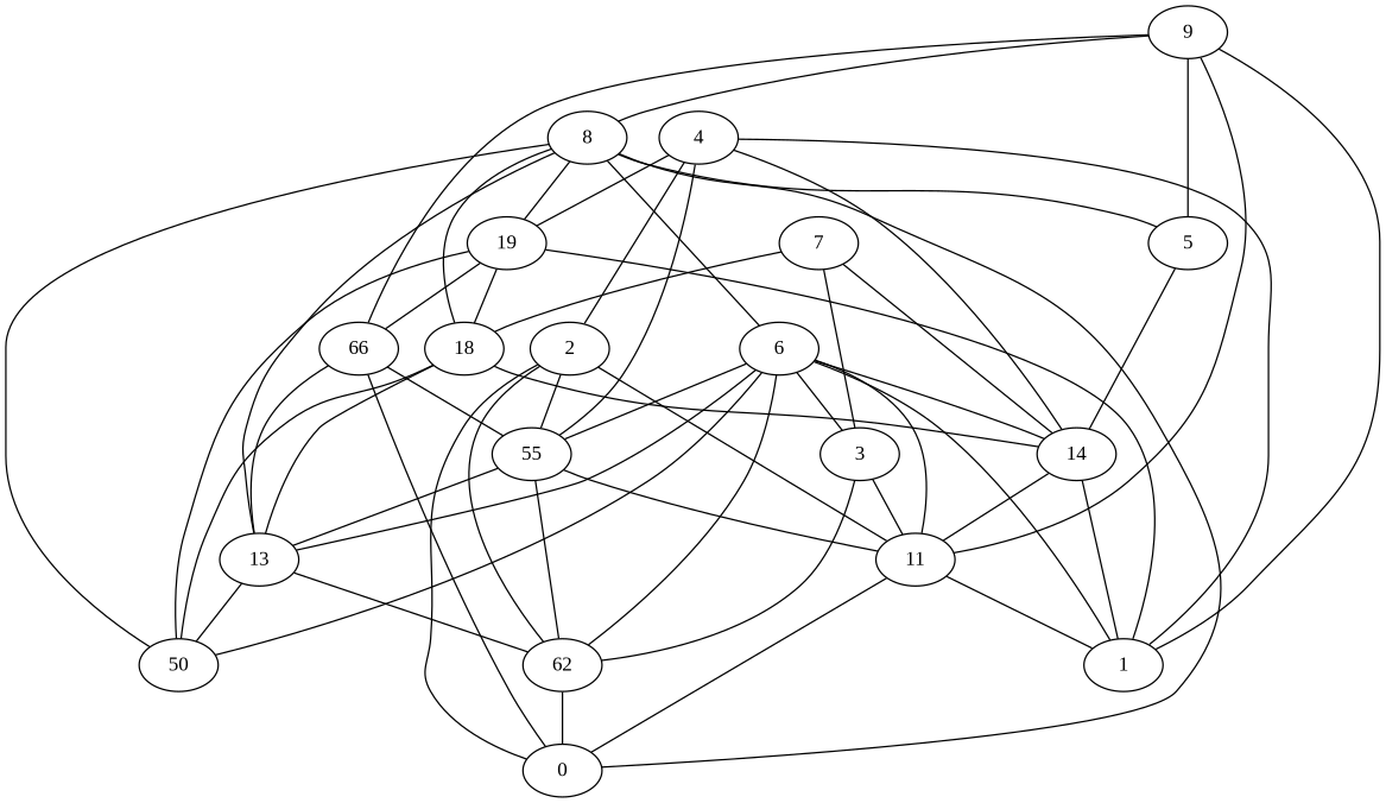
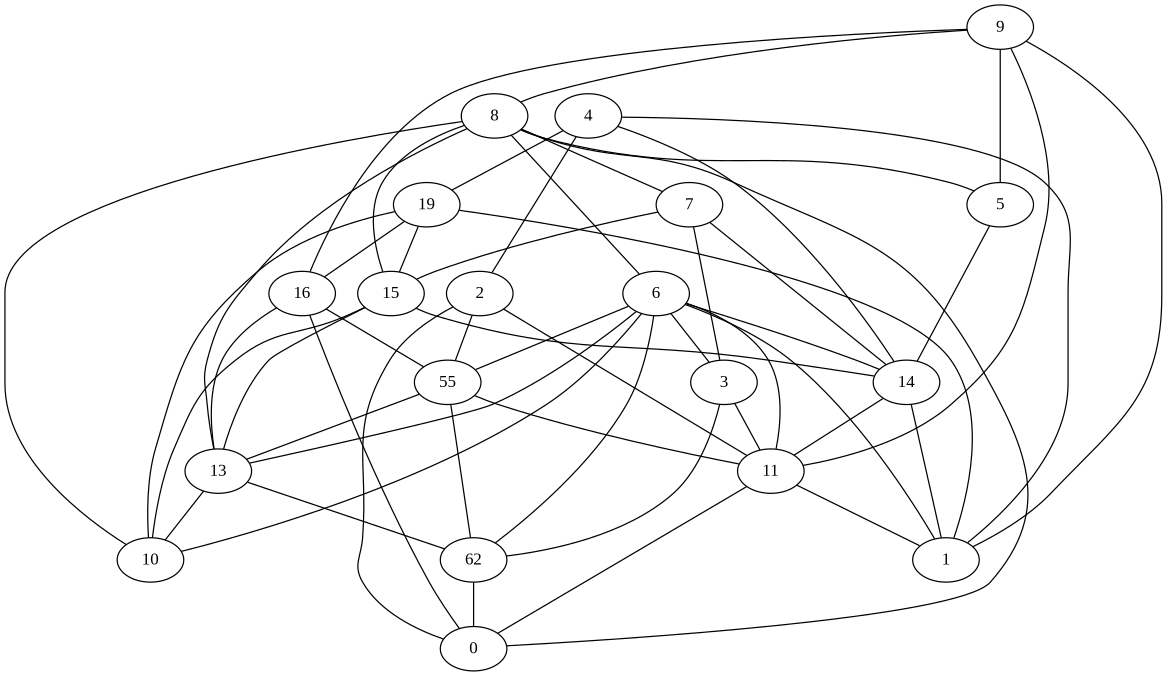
  digraph {
    fontname="Liberation Serif"
    node [fontname="Liberation Serif"]
    edge [color=black dir=none fontname="Liberation Serif"]
    4
    n2 [label=55]
    19
    14
    2
    1
    11
    13
    n9 [label=62]
-   10 [label=50]
-   18
-   16 [label=66]
+   10
+   18 [label=15]
+   16
    0
    8
    6
    5
    3
    9
    7
    subgraph sub_1 {
      4
      n2
      19
      14
      2
      1
      11
      13
      n9
      10
      18
      16
      0
      8
      6
      5
      3
      9
      7
    }
-   4 -> n2
    4 -> 19
    4 -> 14
    4 -> 2
    4 -> 1
    n2 -> 11
    n2 -> 13
    n2 -> n9
    19 -> 1
    19 -> 10
    19 -> 18
    19 -> 16
    14 -> 1
    14 -> 11
    2 -> n2
    2 -> 11
-   2 -> n9
    2 -> 0
    11 -> 1
    11 -> 0
    13 -> n9
    13 -> 10
    n9 -> 0
    18 -> 14
    18 -> 13
    18 -> 10
    16 -> n2
    16 -> 13
    16 -> 0
-   8 -> 19
+   8 -> 7
    8 -> 13
    8 -> 10
    8 -> 18
    8 -> 0
    8 -> 6
    8 -> 5
    6 -> n2
    6 -> 14
    6 -> 1
    6 -> 11
    6 -> 13
    6 -> n9
    6 -> 10
    6 -> 3
    5 -> 14
    3 -> 11
    3 -> n9
    9 -> 1
    9 -> 11
    9 -> 16
    9 -> 8
    9 -> 5
    7 -> 14
    7 -> 18
    7 -> 3
  }
